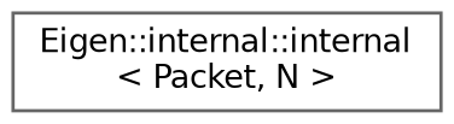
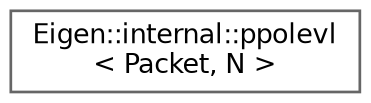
  digraph {
    rankdir=LR
-   n1 [color=grey40 fillcolor=white fontname=Helvetica fontsize=10 height=0.2 label="Eigen::internal::internal\l\< Packet, N \>" shape=box style=filled width=0.4]
+   n1 [color=grey40 fillcolor=white fontname=Helvetica fontsize=10 height=0.2 label="Eigen::internal::ppolevl\l\< Packet, N \>" shape=box style=filled width=0.4]
  }
